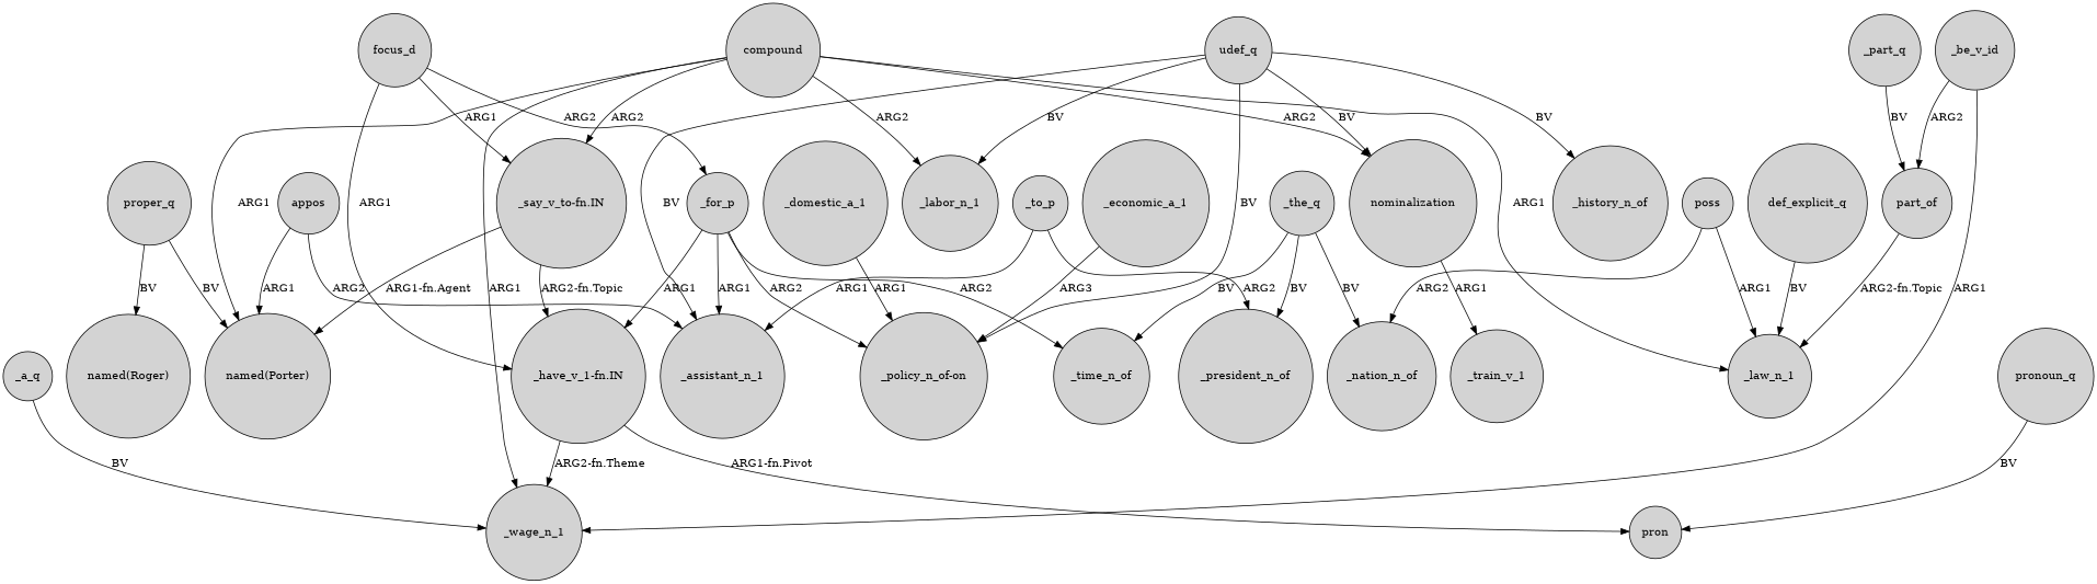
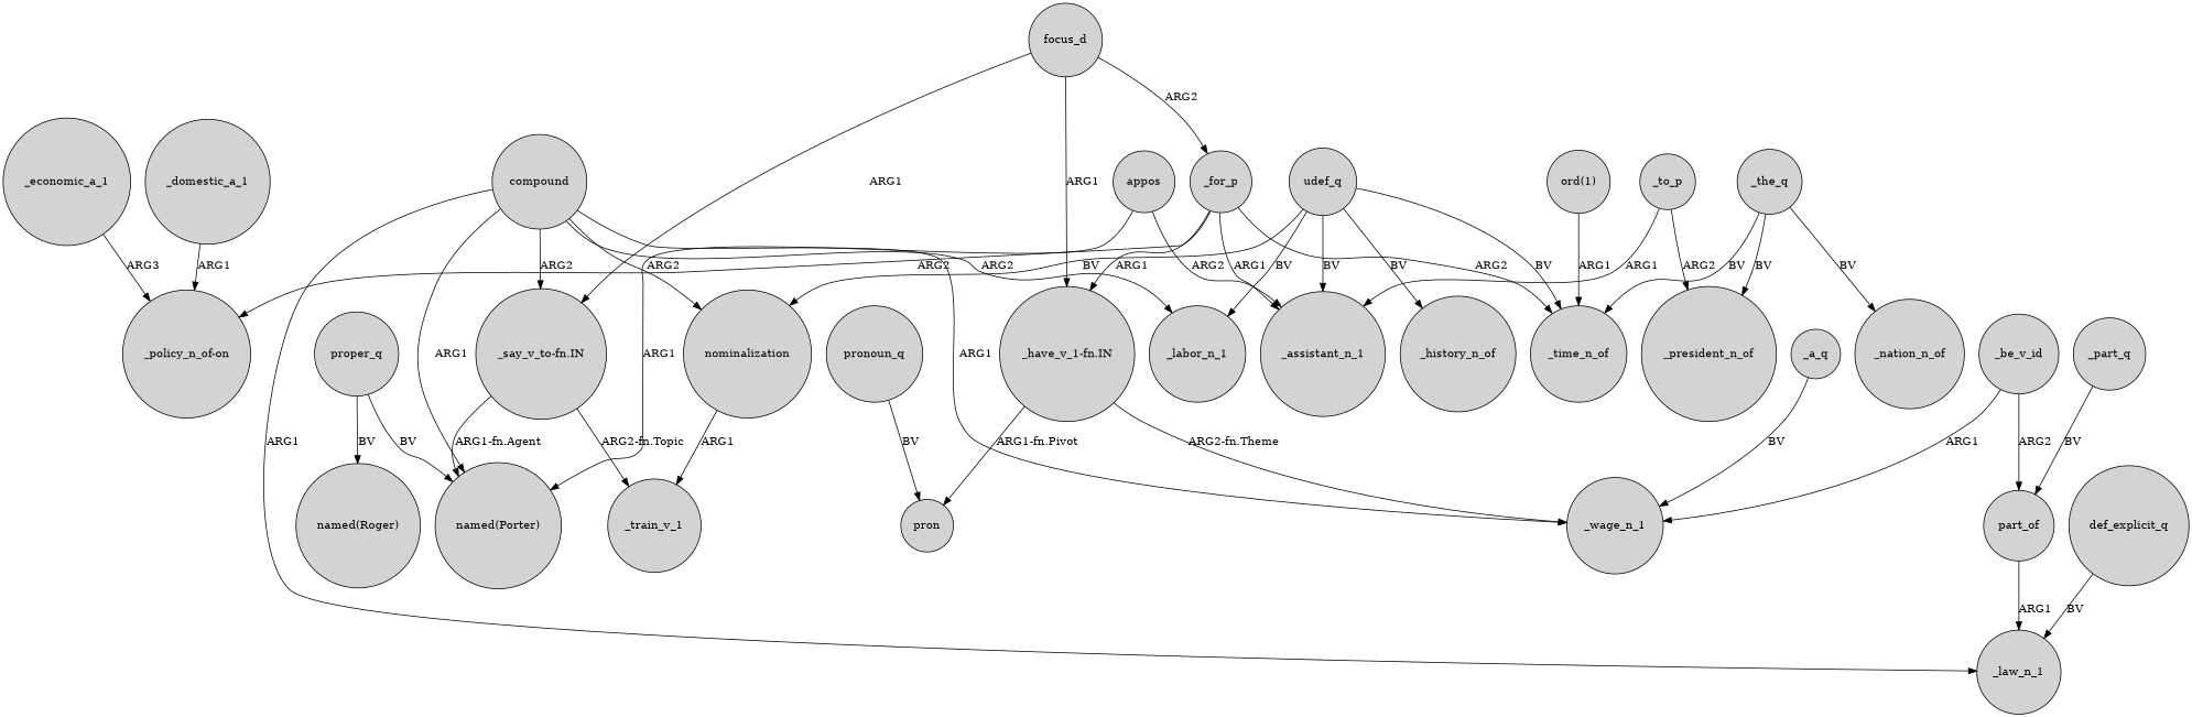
  digraph {
    node [shape=circle style=filled]
    focus_d
    "_have_v_1-fn.IN"
    "_say_v_to-fn.IN"
    _for_p
    _wage_n_1
    pron
    "named(Porter)"
    _assistant_n_1
    "_policy_n_of-on"
    _time_n_of
    _to_p
    _president_n_of
    proper_q
    "named(Roger)"
    part_of
    _law_n_1
    def_explicit_q
    udef_q
    _history_n_of
    _labor_n_1
    nominalization
    _train_v_1
    _domestic_a_1
    compound
    _part_q
    pronoun_q
    _the_q
    _nation_n_of
    _a_q
    appos
-   poss
    _economic_a_1
    _be_v_id
+   "ord(1)"
    focus_d -> "_have_v_1-fn.IN" [label=ARG1]
    focus_d -> "_say_v_to-fn.IN" [label=ARG1]
    focus_d -> _for_p [label=ARG2]
    "_have_v_1-fn.IN" -> _wage_n_1 [label="ARG2-fn.Theme"]
    "_have_v_1-fn.IN" -> pron [label="ARG1-fn.Pivot"]
-   "_say_v_to-fn.IN" -> "_have_v_1-fn.IN" [label="ARG2-fn.Topic"]
+   "_say_v_to-fn.IN" -> _train_v_1 [label="ARG2-fn.Topic"]
    "_say_v_to-fn.IN" -> "named(Porter)" [label="ARG1-fn.Agent"]
    _for_p -> "_have_v_1-fn.IN" [label=ARG1]
    _for_p -> _assistant_n_1 [label=ARG1]
    _for_p -> "_policy_n_of-on" [label=ARG2]
    _for_p -> _time_n_of [label=ARG2]
    _to_p -> _assistant_n_1 [label=ARG1]
    _to_p -> _president_n_of [label=ARG2]
    proper_q -> "named(Porter)" [label=BV]
    proper_q -> "named(Roger)" [label=BV]
-   part_of -> _law_n_1 [label="ARG2-fn.Topic"]
+   part_of -> _law_n_1 [label=ARG1]
    def_explicit_q -> _law_n_1 [label=BV]
    udef_q -> _assistant_n_1 [label=BV]
-   udef_q -> "_policy_n_of-on" [label=BV]
+   udef_q -> _time_n_of [label=BV]
    udef_q -> _history_n_of [label=BV]
    udef_q -> _labor_n_1 [label=BV]
    udef_q -> nominalization [label=BV]
    nominalization -> _train_v_1 [label=ARG1]
    _domestic_a_1 -> "_policy_n_of-on" [label=ARG1]
    compound -> "_say_v_to-fn.IN" [label=ARG2]
    compound -> _wage_n_1 [label=ARG1]
    compound -> "named(Porter)" [label=ARG1]
    compound -> _law_n_1 [label=ARG1]
    compound -> _labor_n_1 [label=ARG2]
    compound -> nominalization [label=ARG2]
    _part_q -> part_of [label=BV]
    pronoun_q -> pron [label=BV]
    _the_q -> _time_n_of [label=BV]
    _the_q -> _president_n_of [label=BV]
    _the_q -> _nation_n_of [label=BV]
    _a_q -> _wage_n_1 [label=BV]
    appos -> "named(Porter)" [label=ARG1]
    appos -> _assistant_n_1 [label=ARG2]
-   poss -> _law_n_1 [label=ARG1]
-   poss -> _nation_n_of [label=ARG2]
    _economic_a_1 -> "_policy_n_of-on" [label=ARG3]
    _be_v_id -> _wage_n_1 [label=ARG1]
    _be_v_id -> part_of [label=ARG2]
+   "ord(1)" -> _time_n_of [label=ARG1]
  }
